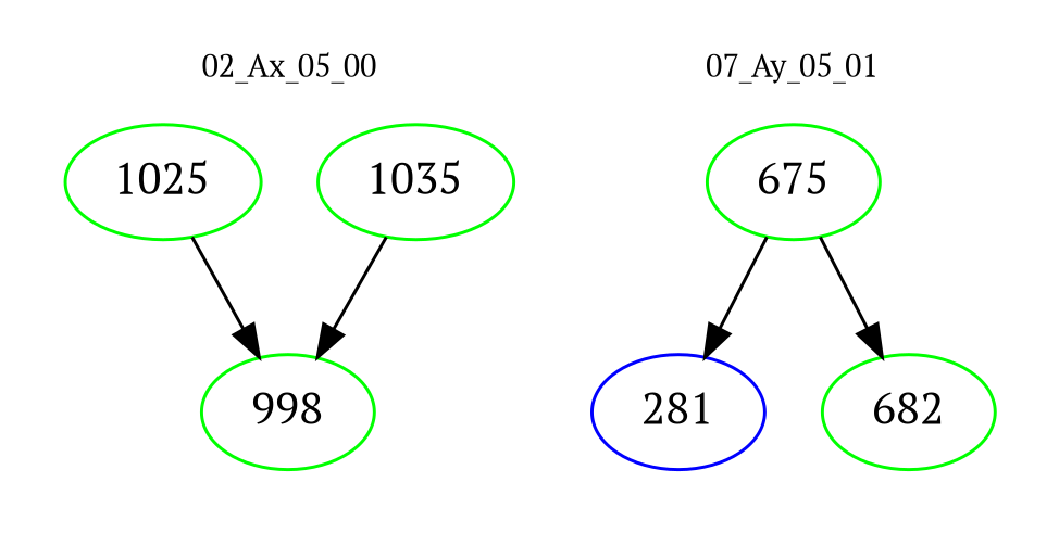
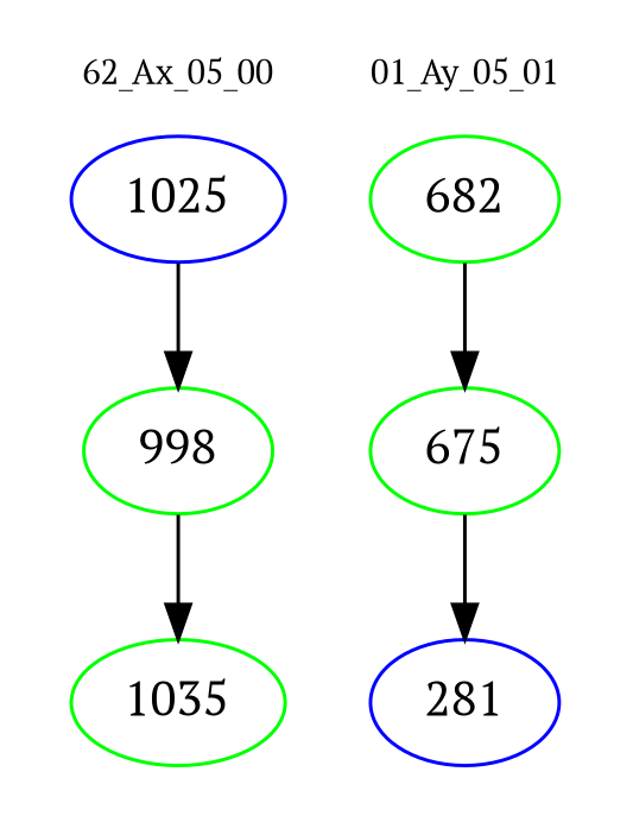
  digraph {
    fontname="PT Serif"
    node [color=green fontname="PT Serif"]
    edge [color=black fontname="PT Serif"]
    n1 [label=998]
    n2 [label=1035]
-   n3 [label=1025]
+   n3 [color=blue label=1025]
    n4 [label=675]
    n5 [color=blue label=281]
    n6 [label=682]
    subgraph cluster_1 {
      color=white
      fontsize=10
-     label="02_Ax_05_00"
+     label="62_Ax_05_00"
      n1
      n2
      n3
    }
    subgraph cluster_2 {
      color=white
      fontsize=10
-     label="07_Ay_05_01"
+     label="01_Ay_05_01"
      n4
      n5
      n6
    }
-   n2 -> n1
+   n1 -> n2
    n3 -> n1
    n4 -> n5
-   n4 -> n6
+   n6 -> n4
  }
